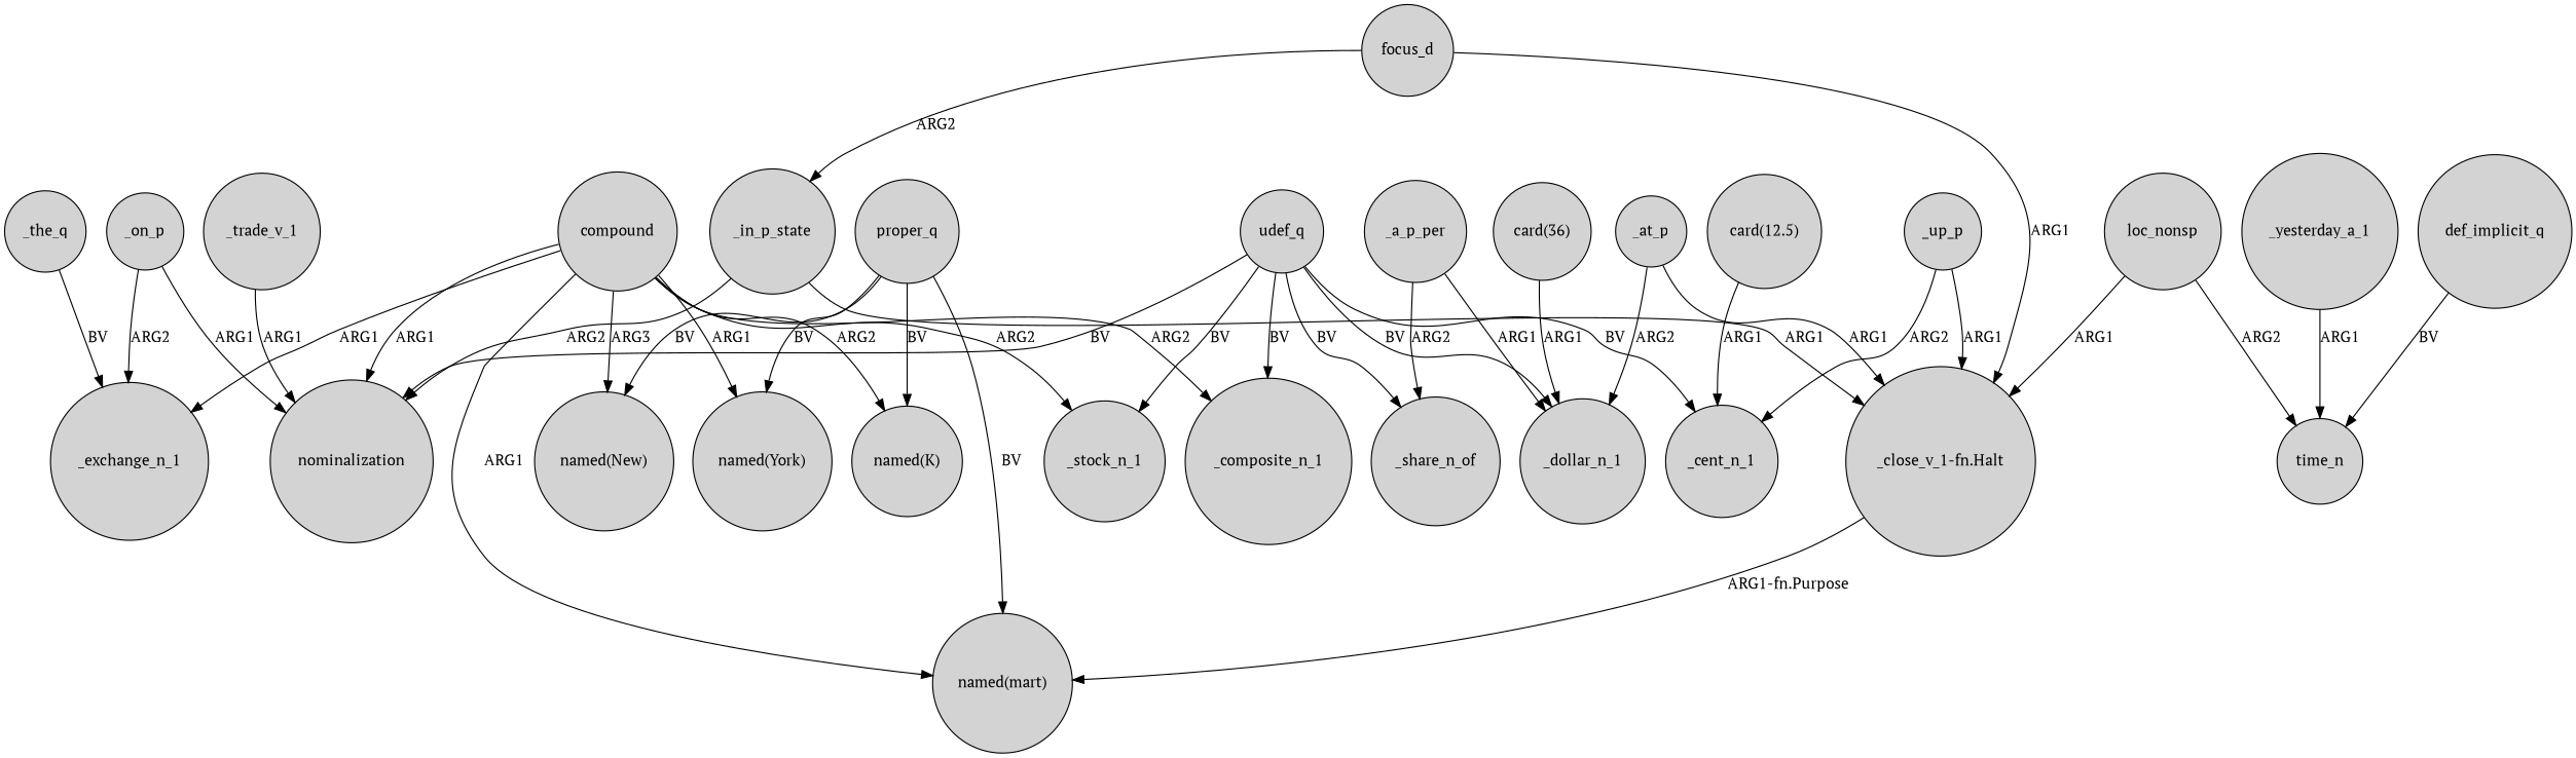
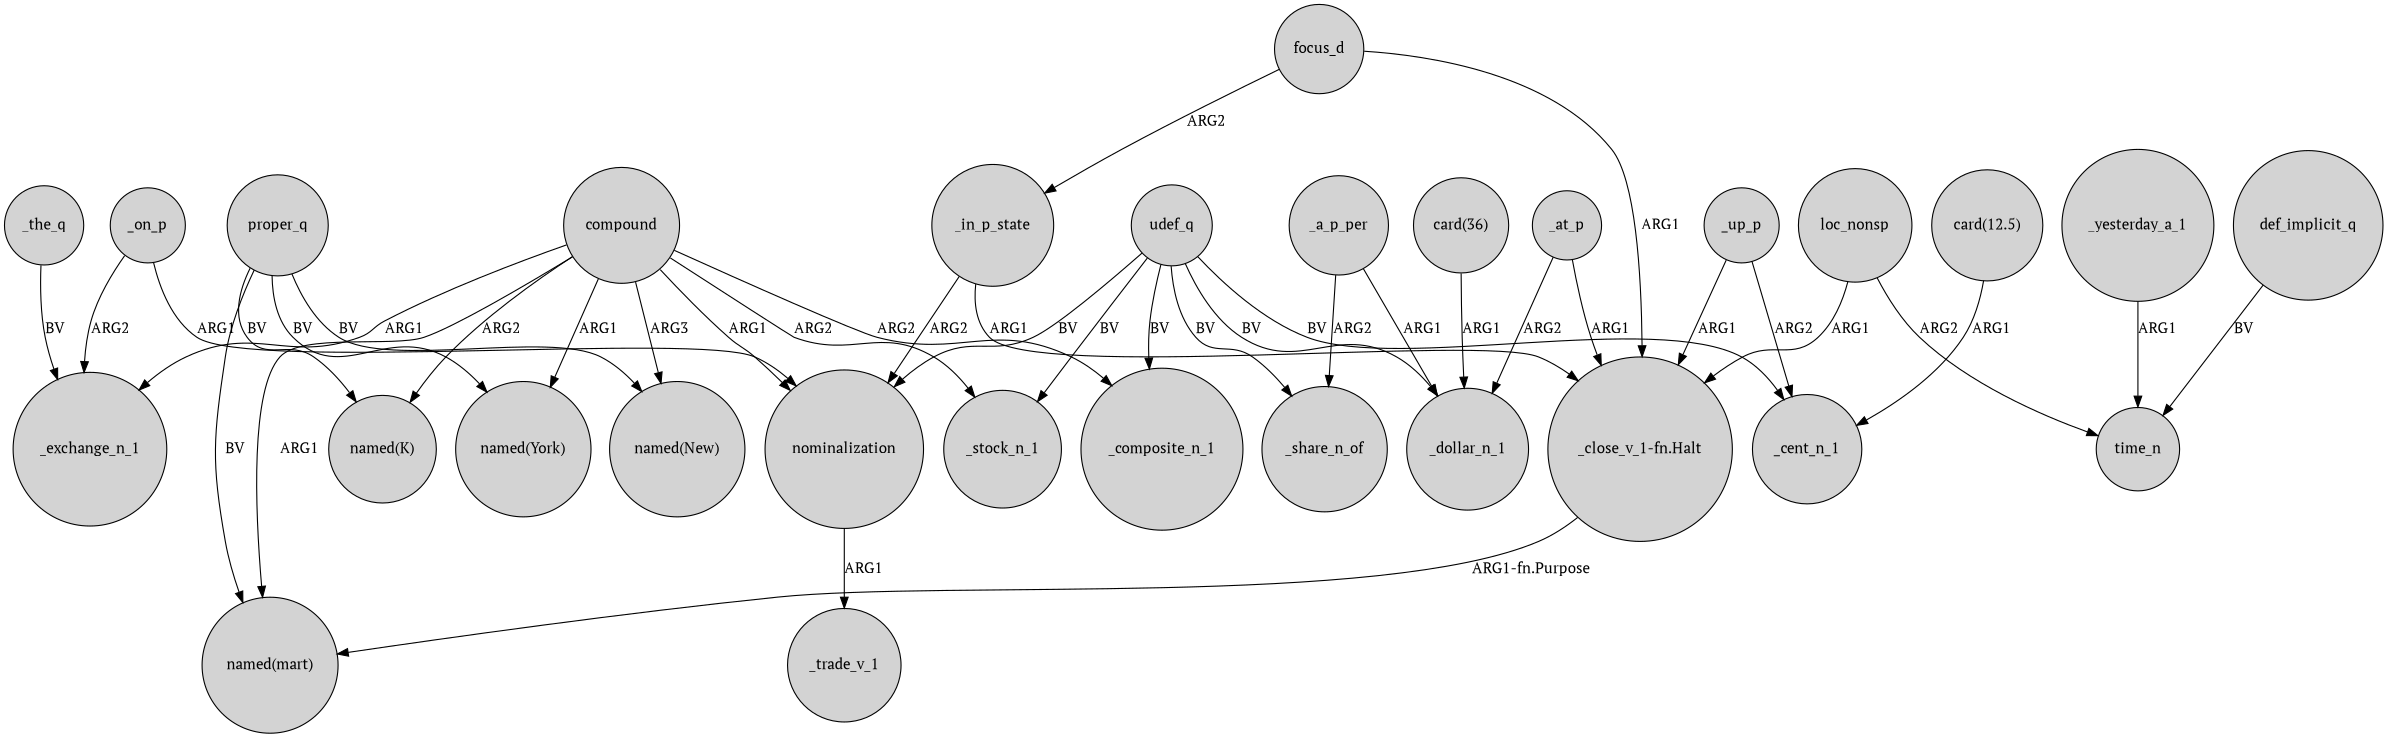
  digraph {
    fontname="PT Serif"
    node [fontname="PT Serif" shape=circle style=filled]
    edge [fontname="PT Serif"]
    _on_p
    nominalization
    _exchange_n_1
    _trade_v_1
    _in_p_state
    "_close_v_1-fn.Halt"
    "named(mart)"
    focus_d
    compound
    "named(New)"
    "named(K)"
    "named(York)"
    _stock_n_1
    _composite_n_1
    "card(36)"
    _dollar_n_1
    proper_q
    udef_q
    _cent_n_1
    _share_n_of
    _yesterday_a_1
    time_n
    loc_nonsp
    _up_p
    "card(12.5)"
    _at_p
    _a_p_per
    _the_q
    def_implicit_q
    _on_p -> nominalization [label=ARG1]
    _on_p -> _exchange_n_1 [label=ARG2]
-   _trade_v_1 -> nominalization [label=ARG1]
+   nominalization -> _trade_v_1 [label=ARG1]
    _in_p_state -> nominalization [label=ARG2]
    _in_p_state -> "_close_v_1-fn.Halt" [label=ARG1]
    "_close_v_1-fn.Halt" -> "named(mart)" [label="ARG1-fn.Purpose"]
    focus_d -> _in_p_state [label=ARG2]
    focus_d -> "_close_v_1-fn.Halt" [label=ARG1]
    compound -> nominalization [label=ARG1]
    compound -> _exchange_n_1 [label=ARG1]
    compound -> "named(mart)" [label=ARG1]
    compound -> "named(New)" [label=ARG3]
    compound -> "named(K)" [label=ARG2]
    compound -> "named(York)" [label=ARG1]
    compound -> _stock_n_1 [label=ARG2]
    compound -> _composite_n_1 [label=ARG2]
    "card(36)" -> _dollar_n_1 [label=ARG1]
    proper_q -> "named(mart)" [label=BV]
    proper_q -> "named(New)" [label=BV]
    proper_q -> "named(K)" [label=BV]
    proper_q -> "named(York)" [label=BV]
    udef_q -> nominalization [label=BV]
    udef_q -> _stock_n_1 [label=BV]
    udef_q -> _composite_n_1 [label=BV]
    udef_q -> _dollar_n_1 [label=BV]
    udef_q -> _cent_n_1 [label=BV]
    udef_q -> _share_n_of [label=BV]
    _yesterday_a_1 -> time_n [label=ARG1]
    loc_nonsp -> "_close_v_1-fn.Halt" [label=ARG1]
    loc_nonsp -> time_n [label=ARG2]
    _up_p -> "_close_v_1-fn.Halt" [label=ARG1]
    _up_p -> _cent_n_1 [label=ARG2]
    "card(12.5)" -> _cent_n_1 [label=ARG1]
    _at_p -> "_close_v_1-fn.Halt" [label=ARG1]
    _at_p -> _dollar_n_1 [label=ARG2]
    _a_p_per -> _dollar_n_1 [label=ARG1]
    _a_p_per -> _share_n_of [label=ARG2]
    _the_q -> _exchange_n_1 [label=BV]
    def_implicit_q -> time_n [label=BV]
  }
